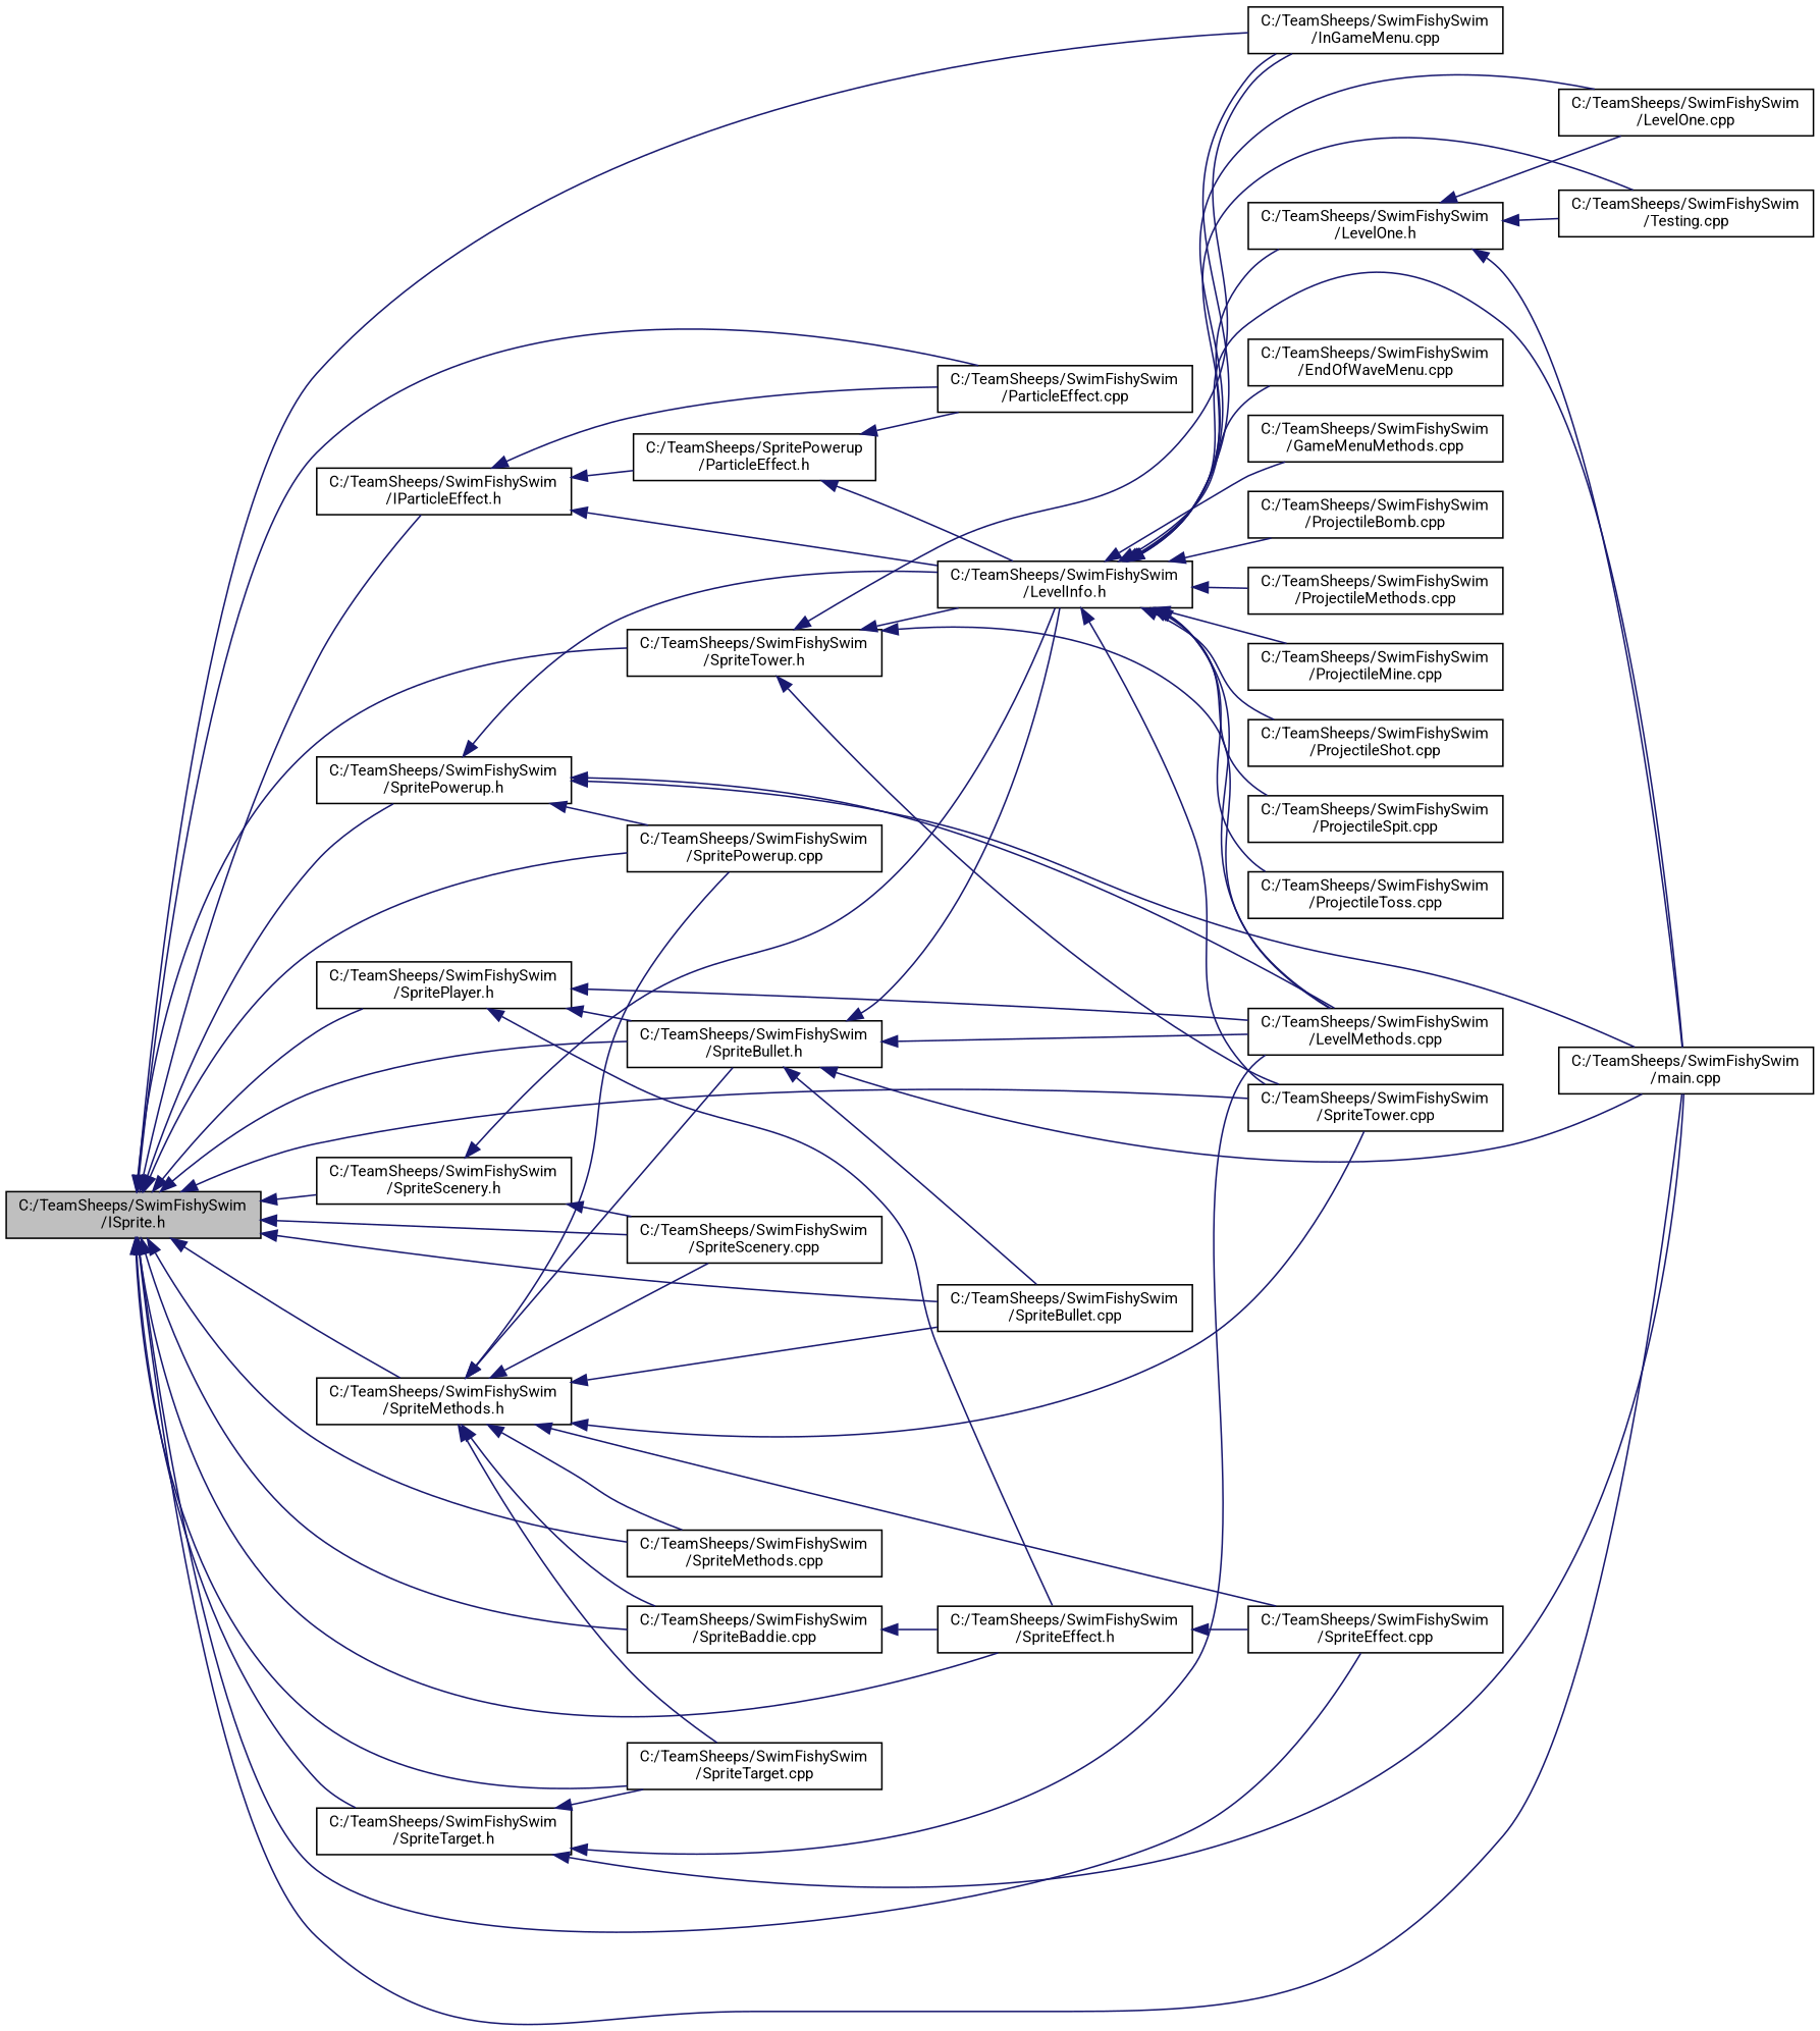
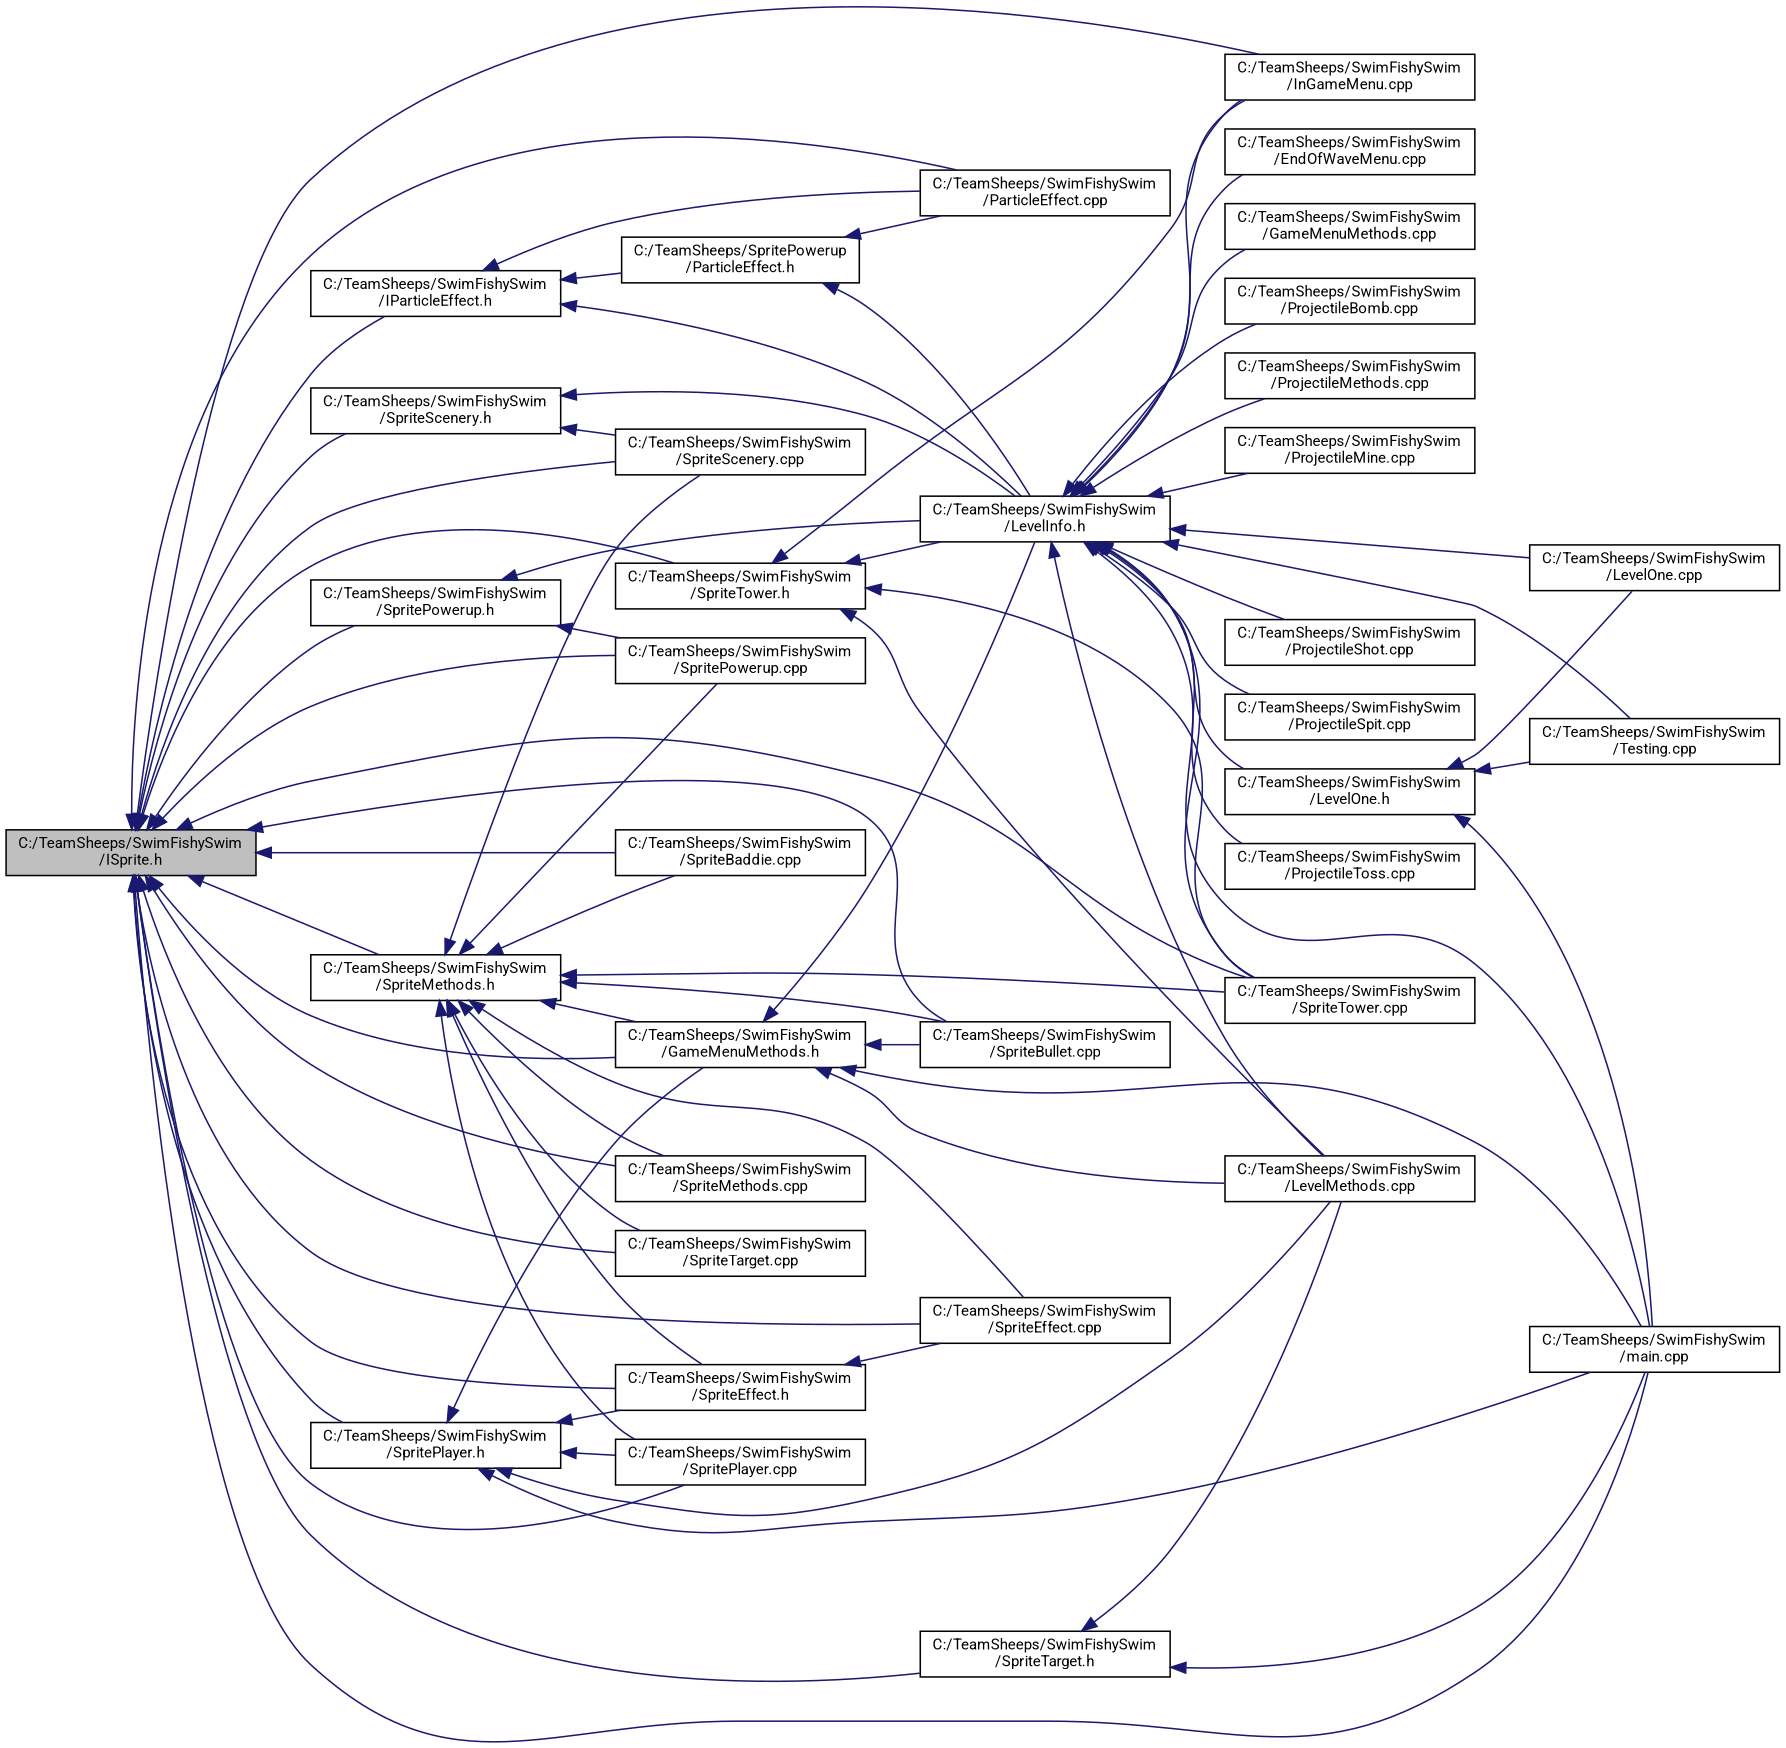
  digraph {
    fontname=Roboto
    rankdir=LR
    node [color=black fillcolor=white fontname=Roboto fontsize=10 shape=record style=filled]
    edge [color=midnightblue dir=back fontname=Roboto fontsize=10 labelfontname=Helvetica labelfontsize=10 style=solid]
    n1 [fillcolor=grey75 fontcolor=black height=0.2 label="C:/TeamSheeps/SwimFishySwim\l/ISprite.h" width=0.4]
    n2 [height=0.2 label="C:/TeamSheeps/SwimFishySwim\l/IParticleEffect.h" width=0.4]
    n3 [height=0.2 label="C:/TeamSheeps/SwimFishySwim\l/InGameMenu.cpp" width=0.4]
    n4 [height=0.2 label="C:/TeamSheeps/SwimFishySwim\l/main.cpp" width=0.4]
    n5 [height=0.2 label="C:/TeamSheeps/SwimFishySwim\l/SpriteTower.cpp" width=0.4]
    n6 [height=0.2 label="C:/TeamSheeps/SwimFishySwim\l/ParticleEffect.cpp" width=0.4]
    n7 [height=0.2 label="C:/TeamSheeps/SwimFishySwim\l/SpriteBaddie.cpp" width=0.4]
    n8 [height=0.2 label="C:/TeamSheeps/SwimFishySwim\l/SpriteBullet.cpp" width=0.4]
-   n9 [height=0.2 label="C:/TeamSheeps/SwimFishySwim\l/SpriteBullet.h" width=0.4]
+   n9 [height=0.2 label="C:/TeamSheeps/SwimFishySwim\l/GameMenuMethods.h" width=0.4]
    n10 [height=0.2 label="C:/TeamSheeps/SwimFishySwim\l/SpriteEffect.cpp" width=0.4]
    n11 [height=0.2 label="C:/TeamSheeps/SwimFishySwim\l/SpriteEffect.h" width=0.4]
    n12 [height=0.2 label="C:/TeamSheeps/SwimFishySwim\l/SpriteMethods.cpp" width=0.4]
    n13 [height=0.2 label="C:/TeamSheeps/SwimFishySwim\l/SpriteMethods.h" width=0.4]
+   n14 [height=0.2 label="C:/TeamSheeps/SwimFishySwim\l/SpritePlayer.cpp" width=0.4]
    n15 [height=0.2 label="C:/TeamSheeps/SwimFishySwim\l/SpritePowerup.cpp" width=0.4]
    n16 [height=0.2 label="C:/TeamSheeps/SwimFishySwim\l/SpriteScenery.cpp" width=0.4]
    n17 [height=0.2 label="C:/TeamSheeps/SwimFishySwim\l/SpriteTarget.cpp" width=0.4]
    n18 [height=0.2 label="C:/TeamSheeps/SwimFishySwim\l/SpritePlayer.h" width=0.4]
    n19 [height=0.2 label="C:/TeamSheeps/SwimFishySwim\l/SpritePowerup.h" width=0.4]
    n20 [height=0.2 label="C:/TeamSheeps/SwimFishySwim\l/SpriteScenery.h" width=0.4]
    n21 [height=0.2 label="C:/TeamSheeps/SwimFishySwim\l/SpriteTarget.h" width=0.4]
    n22 [height=0.2 label="C:/TeamSheeps/SwimFishySwim\l/SpriteTower.h" width=0.4]
    n23 [height=0.2 label="C:/TeamSheeps/SwimFishySwim\l/LevelInfo.h" width=0.4]
    n24 [height=0.2 label="C:/TeamSheeps/SpritePowerup\l/ParticleEffect.h" width=0.4]
    n25 [height=0.2 label="C:/TeamSheeps/SwimFishySwim\l/LevelMethods.cpp" width=0.4]
    n26 [height=0.2 label="C:/TeamSheeps/SwimFishySwim\l/EndOfWaveMenu.cpp" width=0.4]
    n27 [height=0.2 label="C:/TeamSheeps/SwimFishySwim\l/GameMenuMethods.cpp" width=0.4]
    n28 [height=0.2 label="C:/TeamSheeps/SwimFishySwim\l/LevelOne.cpp" width=0.4]
    n29 [height=0.2 label="C:/TeamSheeps/SwimFishySwim\l/LevelOne.h" width=0.4]
    n30 [height=0.2 label="C:/TeamSheeps/SwimFishySwim\l/Testing.cpp" width=0.4]
    n31 [height=0.2 label="C:/TeamSheeps/SwimFishySwim\l/ProjectileBomb.cpp" width=0.4]
    n32 [height=0.2 label="C:/TeamSheeps/SwimFishySwim\l/ProjectileMethods.cpp" width=0.4]
    n33 [height=0.2 label="C:/TeamSheeps/SwimFishySwim\l/ProjectileMine.cpp" width=0.4]
    n34 [height=0.2 label="C:/TeamSheeps/SwimFishySwim\l/ProjectileShot.cpp" width=0.4]
    n35 [height=0.2 label="C:/TeamSheeps/SwimFishySwim\l/ProjectileSpit.cpp" width=0.4]
    n36 [height=0.2 label="C:/TeamSheeps/SwimFishySwim\l/ProjectileToss.cpp" width=0.4]
    n1 -> n2
    n1 -> n3
    n1 -> n4
    n1 -> n5
    n1 -> n6
    n1 -> n7
    n1 -> n8
    n1 -> n9
    n1 -> n10
    n1 -> n11
    n1 -> n12
    n1 -> n13
+   n1 -> n14
    n1 -> n15
    n1 -> n16
    n1 -> n17
    n1 -> n18
    n1 -> n19
    n1 -> n20
    n1 -> n21
    n1 -> n22
    n2 -> n6
    n2 -> n23
    n2 -> n24
    n9 -> n4
    n9 -> n8
    n9 -> n23
    n9 -> n25
    n11 -> n10
    n13 -> n5
    n13 -> n7
    n13 -> n8
    n13 -> n9
    n13 -> n10
-   n7 -> n11
+   n13 -> n11
    n13 -> n12
+   n13 -> n14
    n13 -> n15
    n13 -> n16
    n13 -> n17
-   n19 -> n4
+   n18 -> n4
    n18 -> n9
    n18 -> n11
+   n18 -> n14
    n18 -> n25
    n19 -> n15
    n19 -> n23
-   n19 -> n25
    n20 -> n16
    n20 -> n23
    n21 -> n4
-   n21 -> n17
    n21 -> n25
    n22 -> n3
    n22 -> n5
    n22 -> n23
    n22 -> n25
    n23 -> n3
    n23 -> n4
    n23 -> n5
    n23 -> n25
    n23 -> n26
    n23 -> n27
    n23 -> n28
    n23 -> n29
    n23 -> n30
    n23 -> n31
    n23 -> n32
    n23 -> n33
    n23 -> n34
    n23 -> n35
    n23 -> n36
    n24 -> n6
    n24 -> n23
    n29 -> n4
    n29 -> n28
    n29 -> n30
  }
